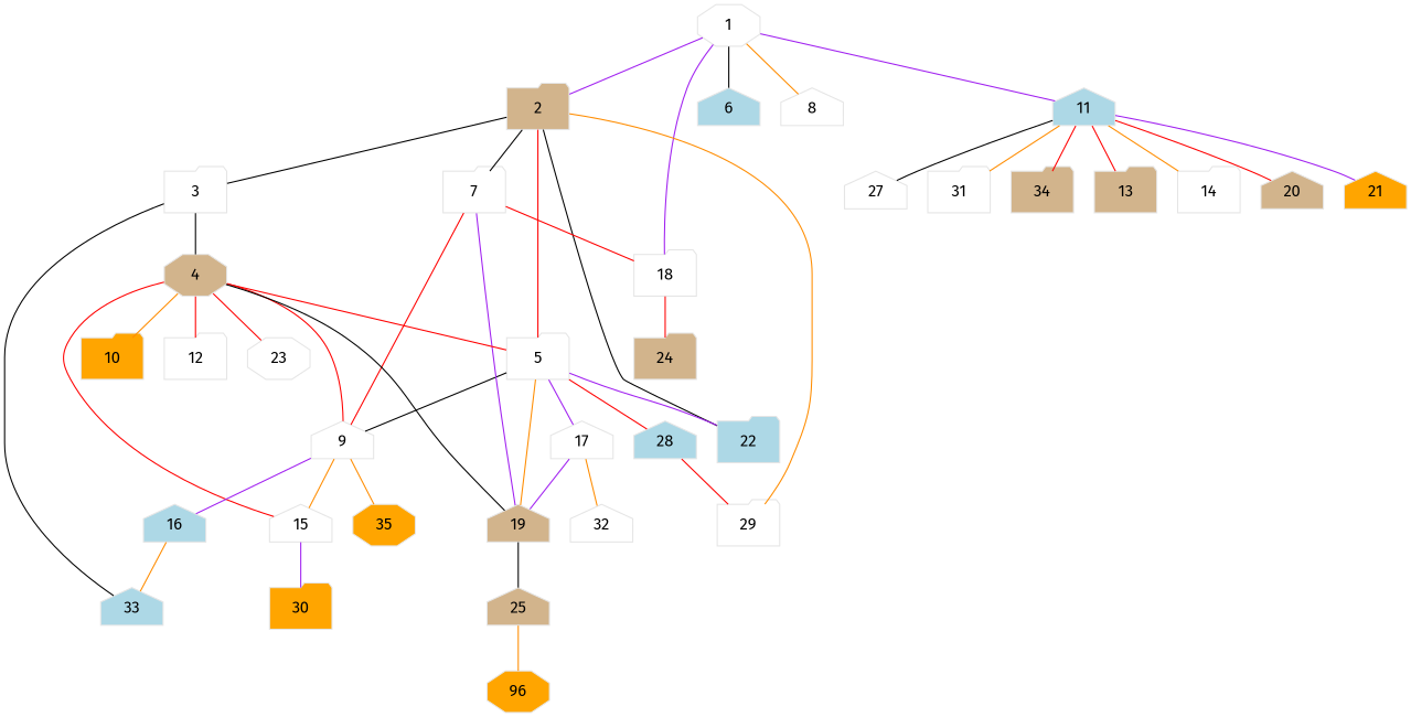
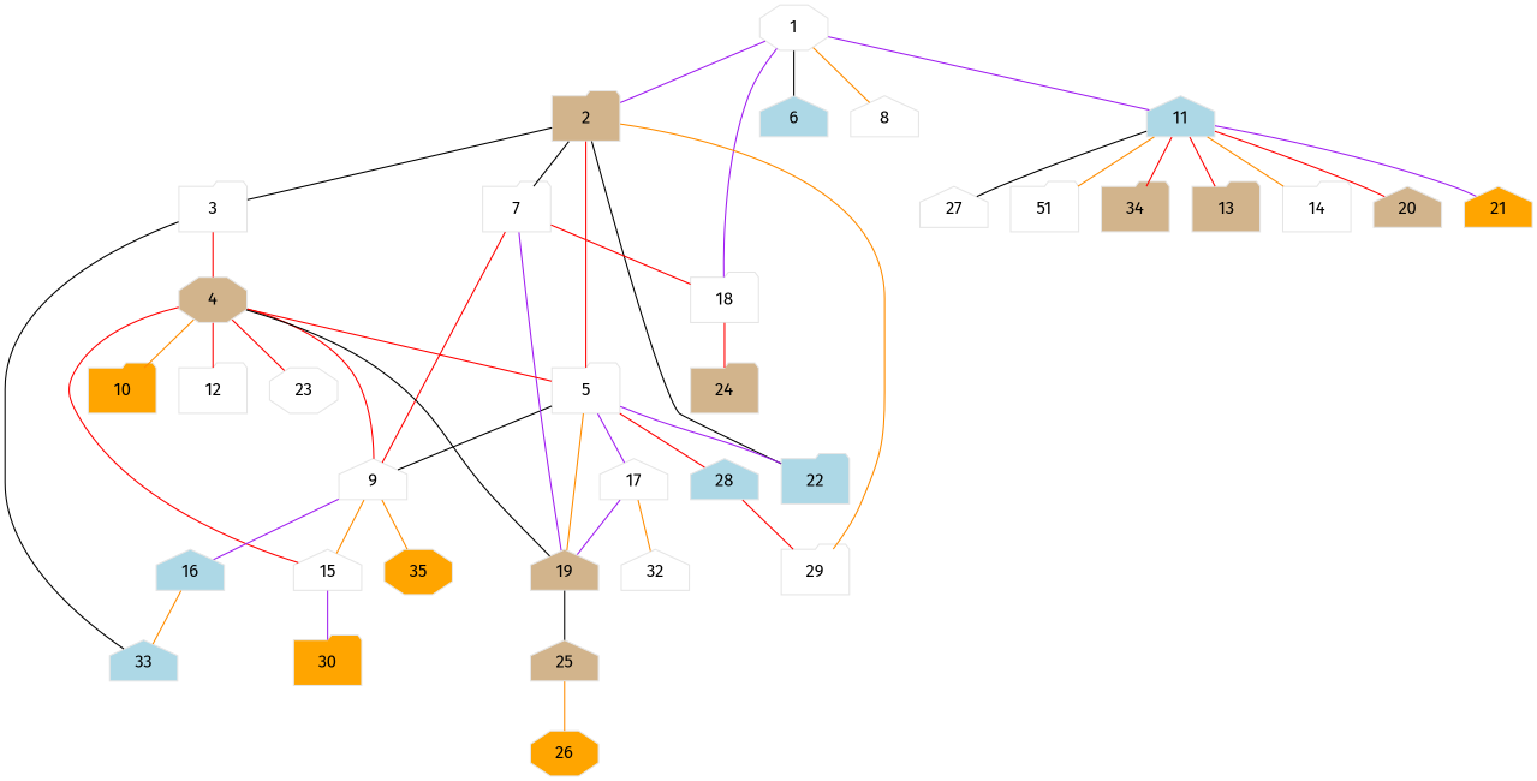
  graph {
    fontname="Fira Sans"
    node [color=gray90 fillcolor=white fontname="Fira Sans" shape=folder style=filled]
    edge [color=red fontname="Fira Sans" weight=1.0]
    1 [shape=octagon]
    2 [fillcolor=tan]
    6 [fillcolor=lightblue shape=house]
    8 [shape=house]
    11 [fillcolor=lightblue shape=house]
    18
    3
    5
    7
    22 [fillcolor=lightblue]
    29
    13 [fillcolor=tan]
    14
    20 [fillcolor=tan shape=house]
    21 [fillcolor=orange shape=house]
    27 [shape=house]
-   31
+   31 [label=51]
    34 [fillcolor=tan]
    24 [fillcolor=tan]
    4 [fillcolor=tan shape=octagon]
    33 [fillcolor=lightblue shape=house]
    9 [shape=house]
    19 [fillcolor=tan shape=house]
    17 [shape=house]
    28 [fillcolor=lightblue shape=house]
    23 [shape=octagon]
    10 [fillcolor=orange]
    12
    15 [shape=house]
    16 [fillcolor=lightblue shape=house]
    35 [fillcolor=orange shape=octagon]
    30 [fillcolor=orange]
    25 [fillcolor=tan shape=house]
    32 [shape=house]
-   26 [fillcolor=orange shape=octagon label=96]
+   26 [fillcolor=orange shape=octagon]
    1 -- 2 [color=purple]
    1 -- 6 [color=black]
    1 -- 8 [color=darkorange]
    1 -- 11 [color=purple]
    1 -- 18 [color=purple]
    2 -- 3 [color=black weight=2.0]
    2 -- 5
    2 -- 7 [color=black]
    2 -- 22 [color=black]
    2 -- 29 [color=darkorange]
    11 -- 13
    11 -- 14 [color=darkorange]
    11 -- 20
    11 -- 21 [color=purple]
    11 -- 27 [color=black]
    11 -- 31 [color=darkorange]
    11 -- 34
    18 -- 24 [weight=2.0]
-   3 -- 4 [color=black weight=2.0]
+   3 -- 4 [weight=2.0]
    3 -- 33 [color=black]
    5 -- 22 [color=purple]
    5 -- 9 [color=black]
    5 -- 19 [color=darkorange weight=4.0]
    5 -- 17 [color=purple]
    5 -- 28
    7 -- 18
    7 -- 9
    7 -- 19 [color=purple]
    4 -- 5
    4 -- 9
    4 -- 19 [color=black]
    4 -- 23
    4 -- 10 [color=darkorange]
    4 -- 12 [weight=4.0]
    4 -- 15
    9 -- 15 [color=darkorange weight=2.0]
    9 -- 16 [color=purple]
    9 -- 35 [color=darkorange]
    19 -- 25 [color=black]
    17 -- 19 [color=purple]
    17 -- 32 [color=darkorange weight=2.0]
    28 -- 29
    15 -- 30 [color=purple weight=2.0]
    16 -- 33 [color=darkorange]
    25 -- 26 [color=darkorange]
  }
